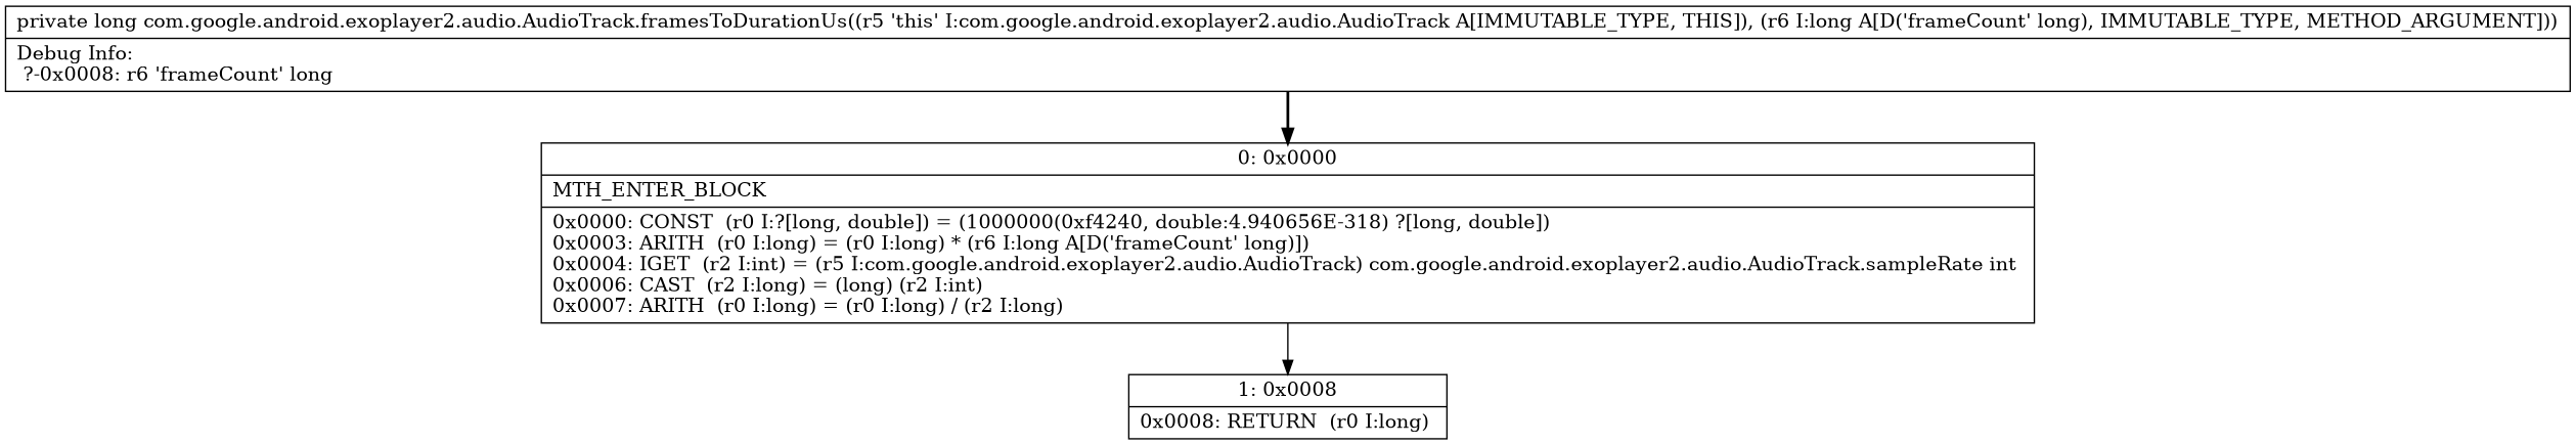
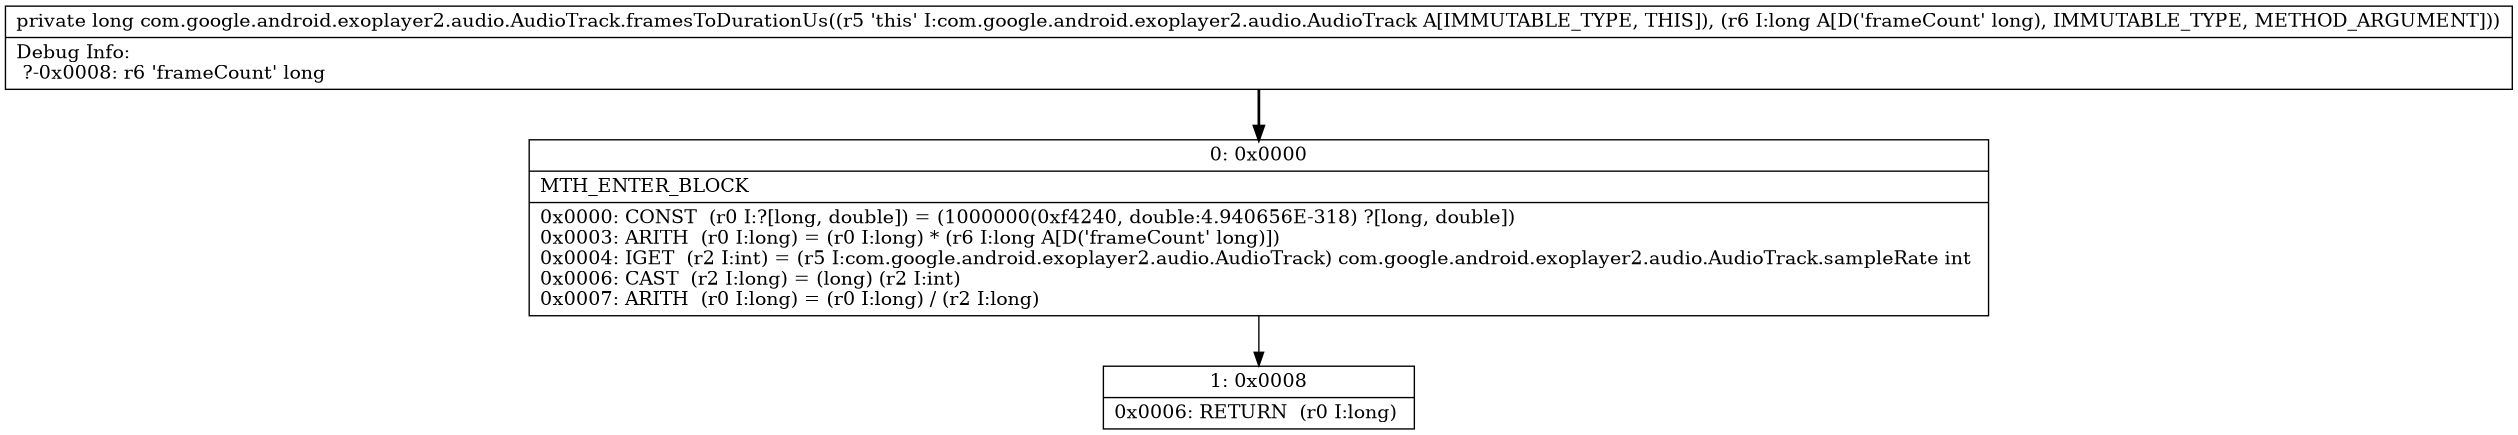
  digraph {
    node [shape=record]
    n1 [label="{0\:\ 0x0000|MTH_ENTER_BLOCK\l|0x0000: CONST  (r0 I:?[long, double]) = (1000000(0xf4240, double:4.940656E\-318) ?[long, double]) \l0x0003: ARITH  (r0 I:long) = (r0 I:long) * (r6 I:long A[D('frameCount' long)]) \l0x0004: IGET  (r2 I:int) = (r5 I:com.google.android.exoplayer2.audio.AudioTrack) com.google.android.exoplayer2.audio.AudioTrack.sampleRate int \l0x0006: CAST  (r2 I:long) = (long) (r2 I:int) \l0x0007: ARITH  (r0 I:long) = (r0 I:long) \/ (r2 I:long) \l}"]
-   n2 [label="{1\:\ 0x0008|0x0008: RETURN  (r0 I:long) \l}"]
+   n2 [label="{1\:\ 0x0008|0x0006: RETURN  (r0 I:long) \l}"]
    n3 [label="{private long com.google.android.exoplayer2.audio.AudioTrack.framesToDurationUs((r5 'this' I:com.google.android.exoplayer2.audio.AudioTrack A[IMMUTABLE_TYPE, THIS]), (r6 I:long A[D('frameCount' long), IMMUTABLE_TYPE, METHOD_ARGUMENT]))  | Debug Info:\l  ?\-0x0008: r6 'frameCount' long\l}"]
    n1 -> n2 [style=solid]
    n3 -> n1 [style=bold]
  }
